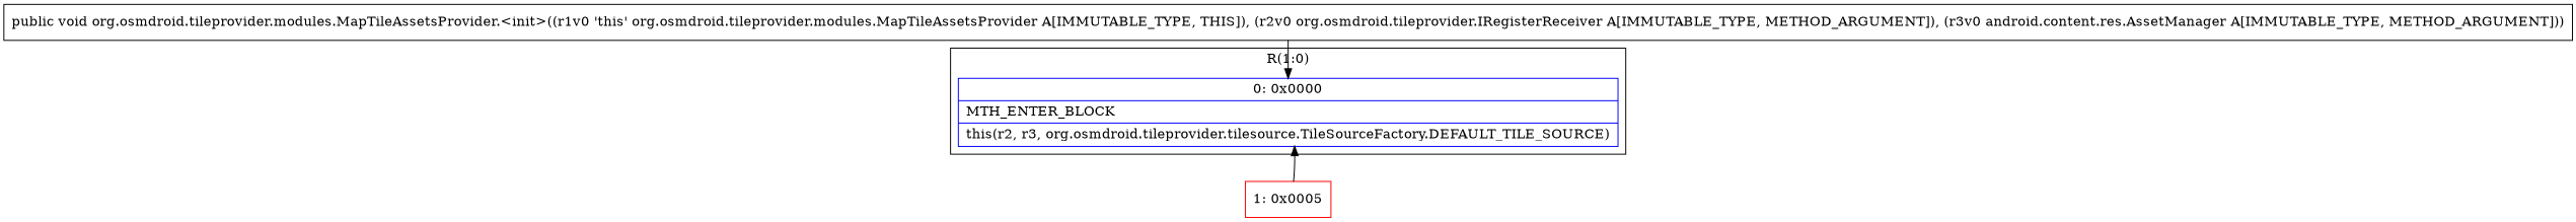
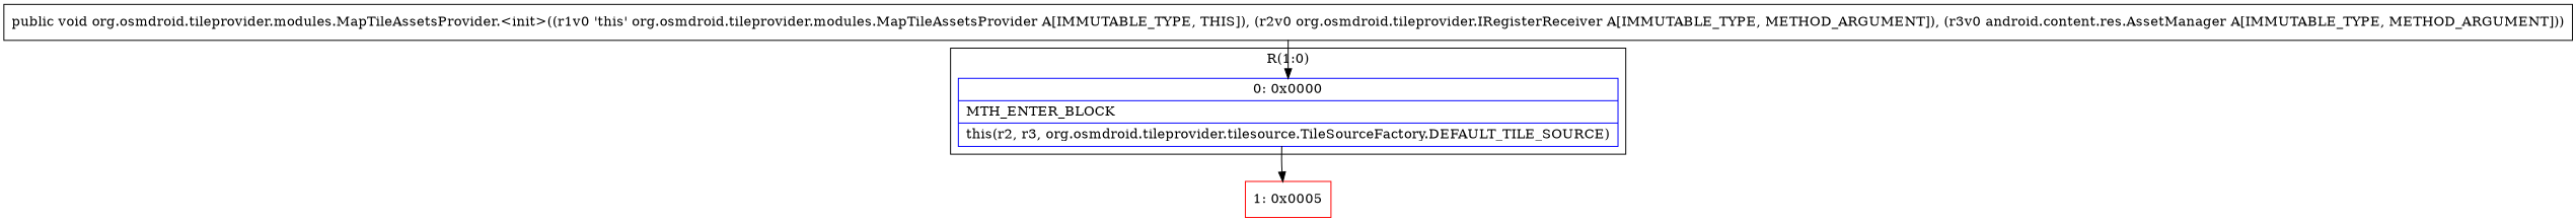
  digraph {
    node [shape=record]
    n1 [color=blue label="{0\:\ 0x0000|MTH_ENTER_BLOCK\l|this(r2, r3, org.osmdroid.tileprovider.tilesource.TileSourceFactory.DEFAULT_TILE_SOURCE)\l}"]
    n2 [color=red label="{1\:\ 0x0005}"]
    n3 [label="{public void org.osmdroid.tileprovider.modules.MapTileAssetsProvider.\<init\>((r1v0 'this' org.osmdroid.tileprovider.modules.MapTileAssetsProvider A[IMMUTABLE_TYPE, THIS]), (r2v0 org.osmdroid.tileprovider.IRegisterReceiver A[IMMUTABLE_TYPE, METHOD_ARGUMENT]), (r3v0 android.content.res.AssetManager A[IMMUTABLE_TYPE, METHOD_ARGUMENT])) }"]
    subgraph cluster_1 {
      label="R(1:0)"
      n1
    }
-   n2 -> n1
+   n1 -> n2
    n3 -> n1
  }
